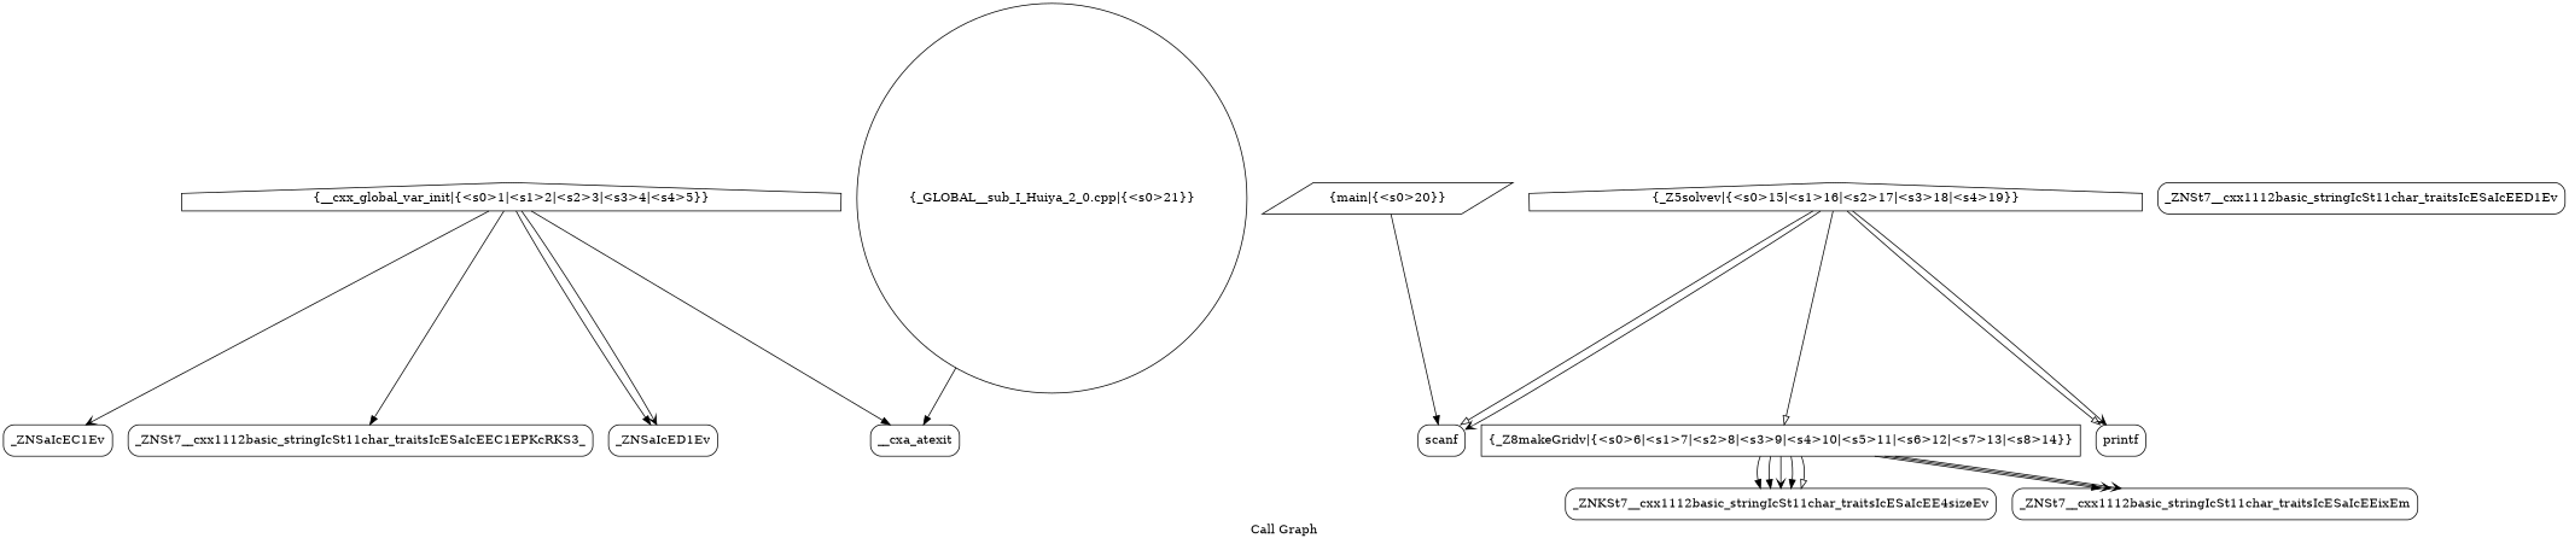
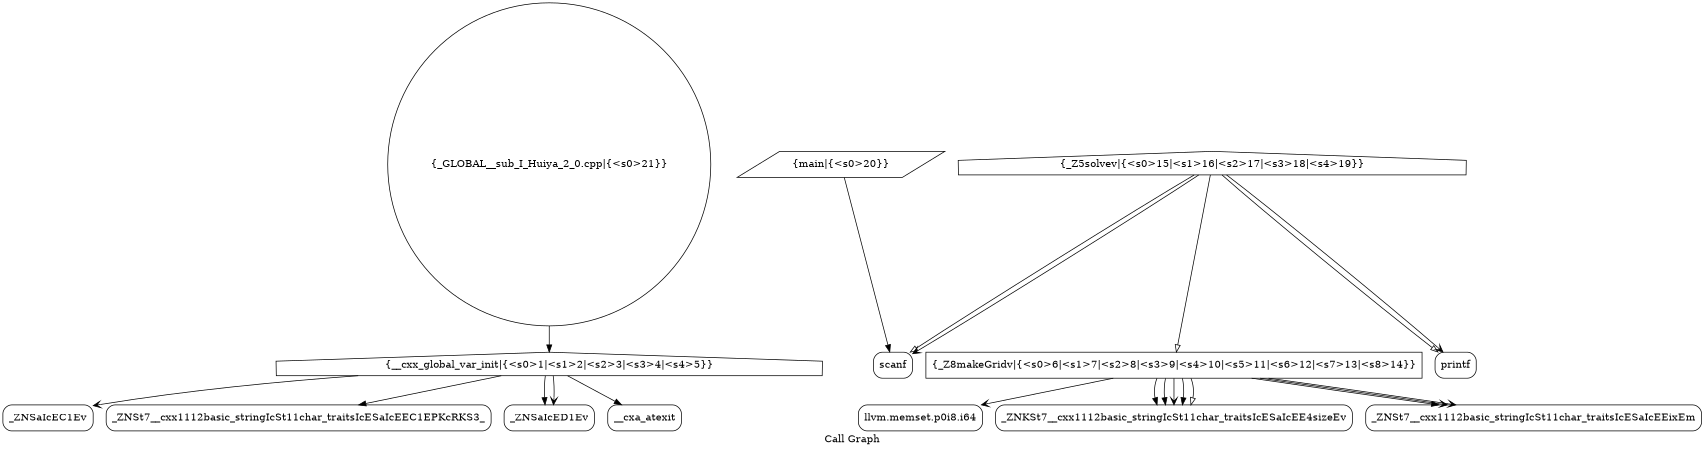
  digraph {
    label="Call Graph"
    node [shape=Mrecord]
    edge [arrowhead=normal color=black tailport=s0]
    n1 [label="{__cxx_global_var_init|{<s0>1|<s1>2|<s2>3|<s3>4|<s4>5}}" shape=house]
    n2 [label="{_ZNSaIcEC1Ev}"]
    n3 [label="{_ZNSt7__cxx1112basic_stringIcSt11char_traitsIcESaIcEEC1EPKcRKS3_}"]
    n4 [label="{_ZNSaIcED1Ev}"]
    n5 [label="{__cxa_atexit}"]
    n6 [label="{_Z8makeGridv|{<s0>6|<s1>7|<s2>8|<s3>9|<s4>10|<s5>11|<s6>12|<s7>13|<s8>14}}" shape=box]
+   n7 [label="{llvm.memset.p0i8.i64}"]
    n8 [label="{_ZNKSt7__cxx1112basic_stringIcSt11char_traitsIcESaIcEE4sizeEv}"]
    n9 [label="{_ZNSt7__cxx1112basic_stringIcSt11char_traitsIcESaIcEEixEm}"]
    n10 [label="{main|{<s0>20}}" shape=parallelogram]
    n11 [label="{scanf}"]
    n12 [label="{_Z5solvev|{<s0>15|<s1>16|<s2>17|<s3>18|<s4>19}}" shape=house]
    n13 [label="{printf}"]
    n14 [label="{_GLOBAL__sub_I_Huiya_2_0.cpp|{<s0>21}}" shape=circle]
-   n15 [label="{_ZNSt7__cxx1112basic_stringIcSt11char_traitsIcESaIcEED1Ev}"]
    n1 -> n2 [arrowhead=vee]
    n1 -> n3 [tailport=s1]
    n1 -> n4 [tailport=s2]
    n1 -> n4 [arrowhead=vee tailport=s4]
    n1 -> n5 [tailport=s3]
+   n6 -> n7 [arrowhead=vee]
    n6 -> n8 [tailport=s1]
    n6 -> n8 [tailport=s3]
    n6 -> n8 [arrowhead=vee tailport=s6]
    n6 -> n8 [tailport=s7]
    n6 -> n8 [arrowhead=onormal tailport=s8]
    n6 -> n9 [tailport=s2]
    n6 -> n9 [arrowhead=vee tailport=s4]
    n6 -> n9 [arrowhead=vee tailport=s5]
    n10 -> n11
    n12 -> n6 [arrowhead=onormal tailport=s2]
    n12 -> n11 [arrowhead=onormal]
    n12 -> n11 [arrowhead=vee tailport=s1]
    n12 -> n13 [arrowhead=onormal tailport=s3]
    n12 -> n13 [arrowhead=vee tailport=s4]
-   n14 -> n5
+   n14 -> n1
  }
